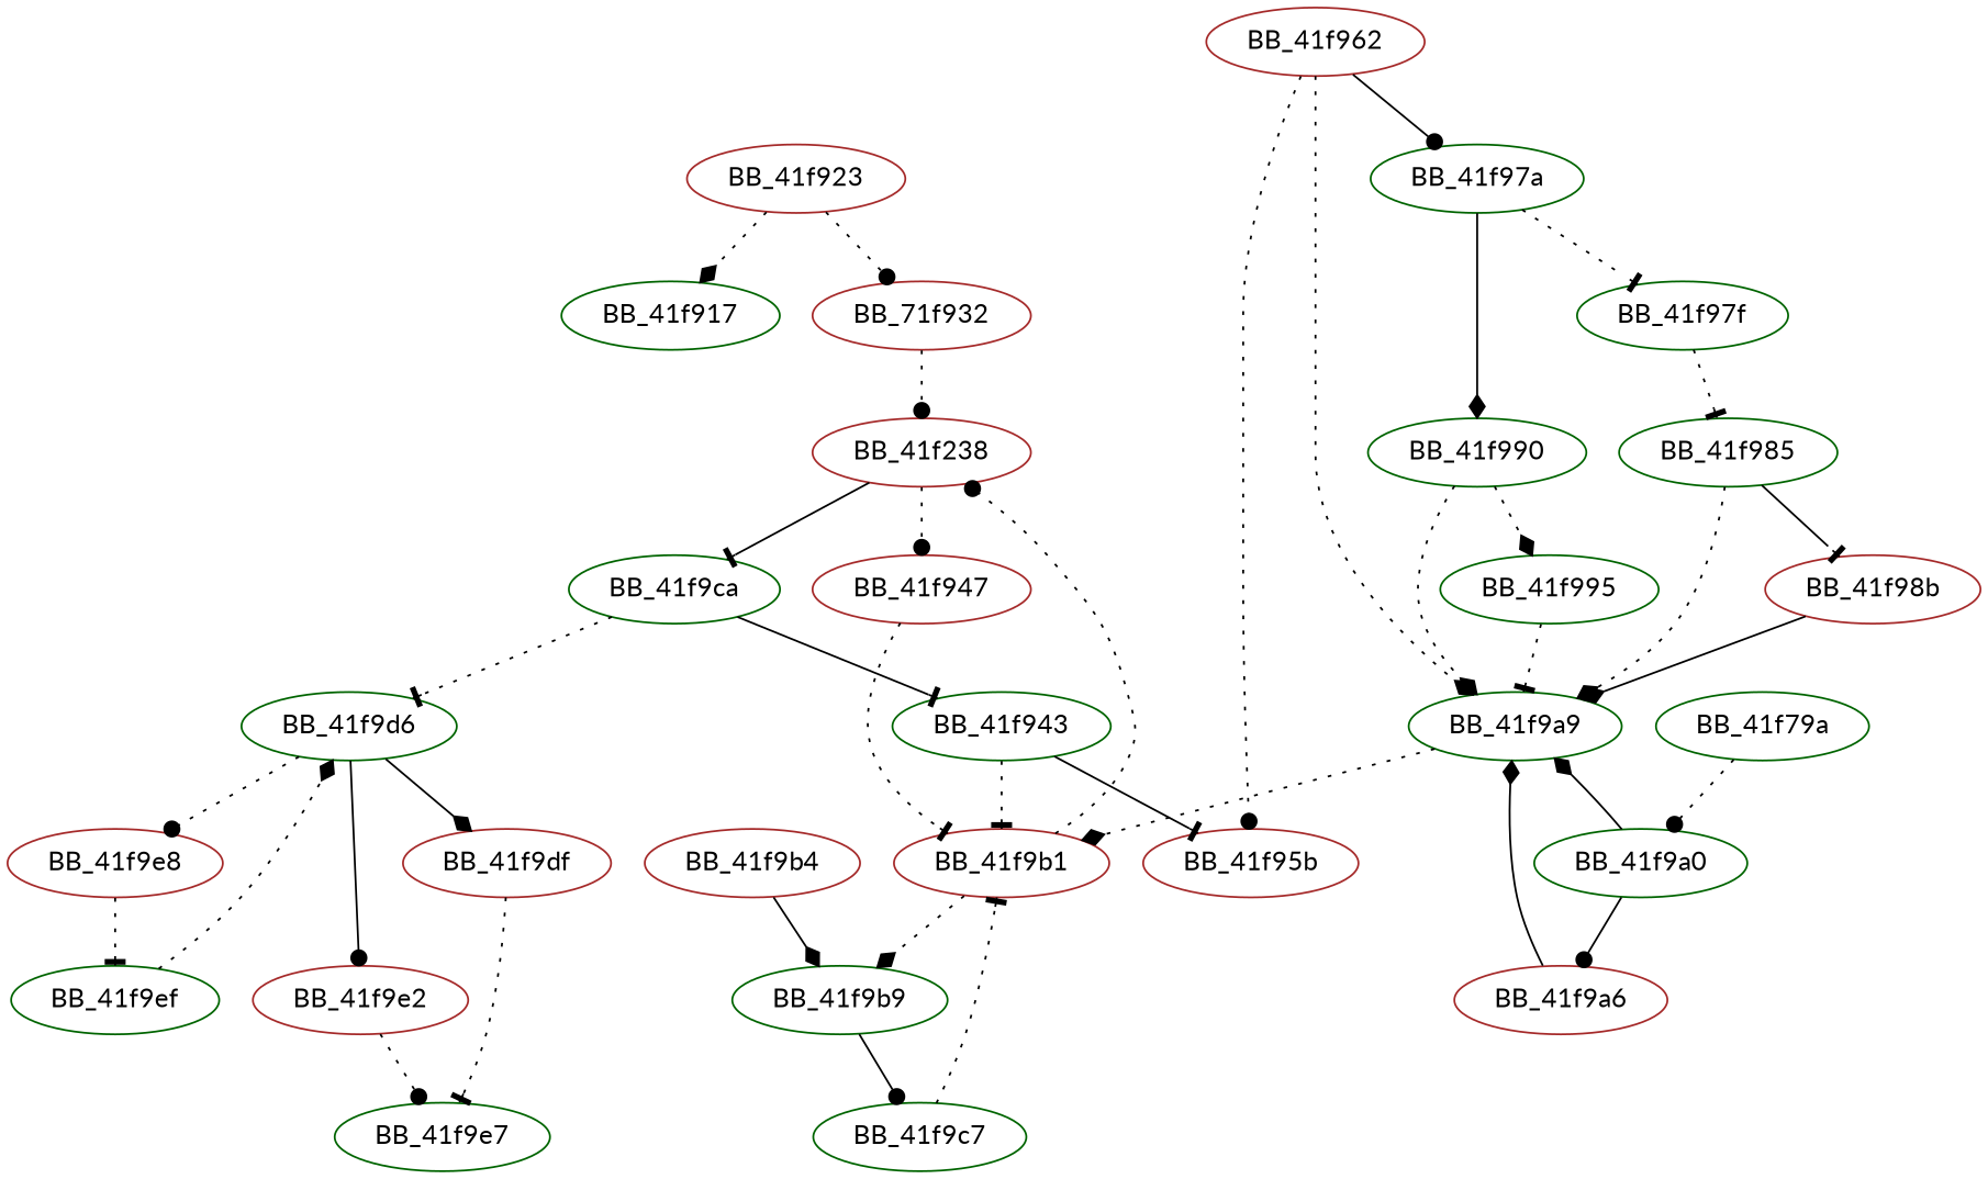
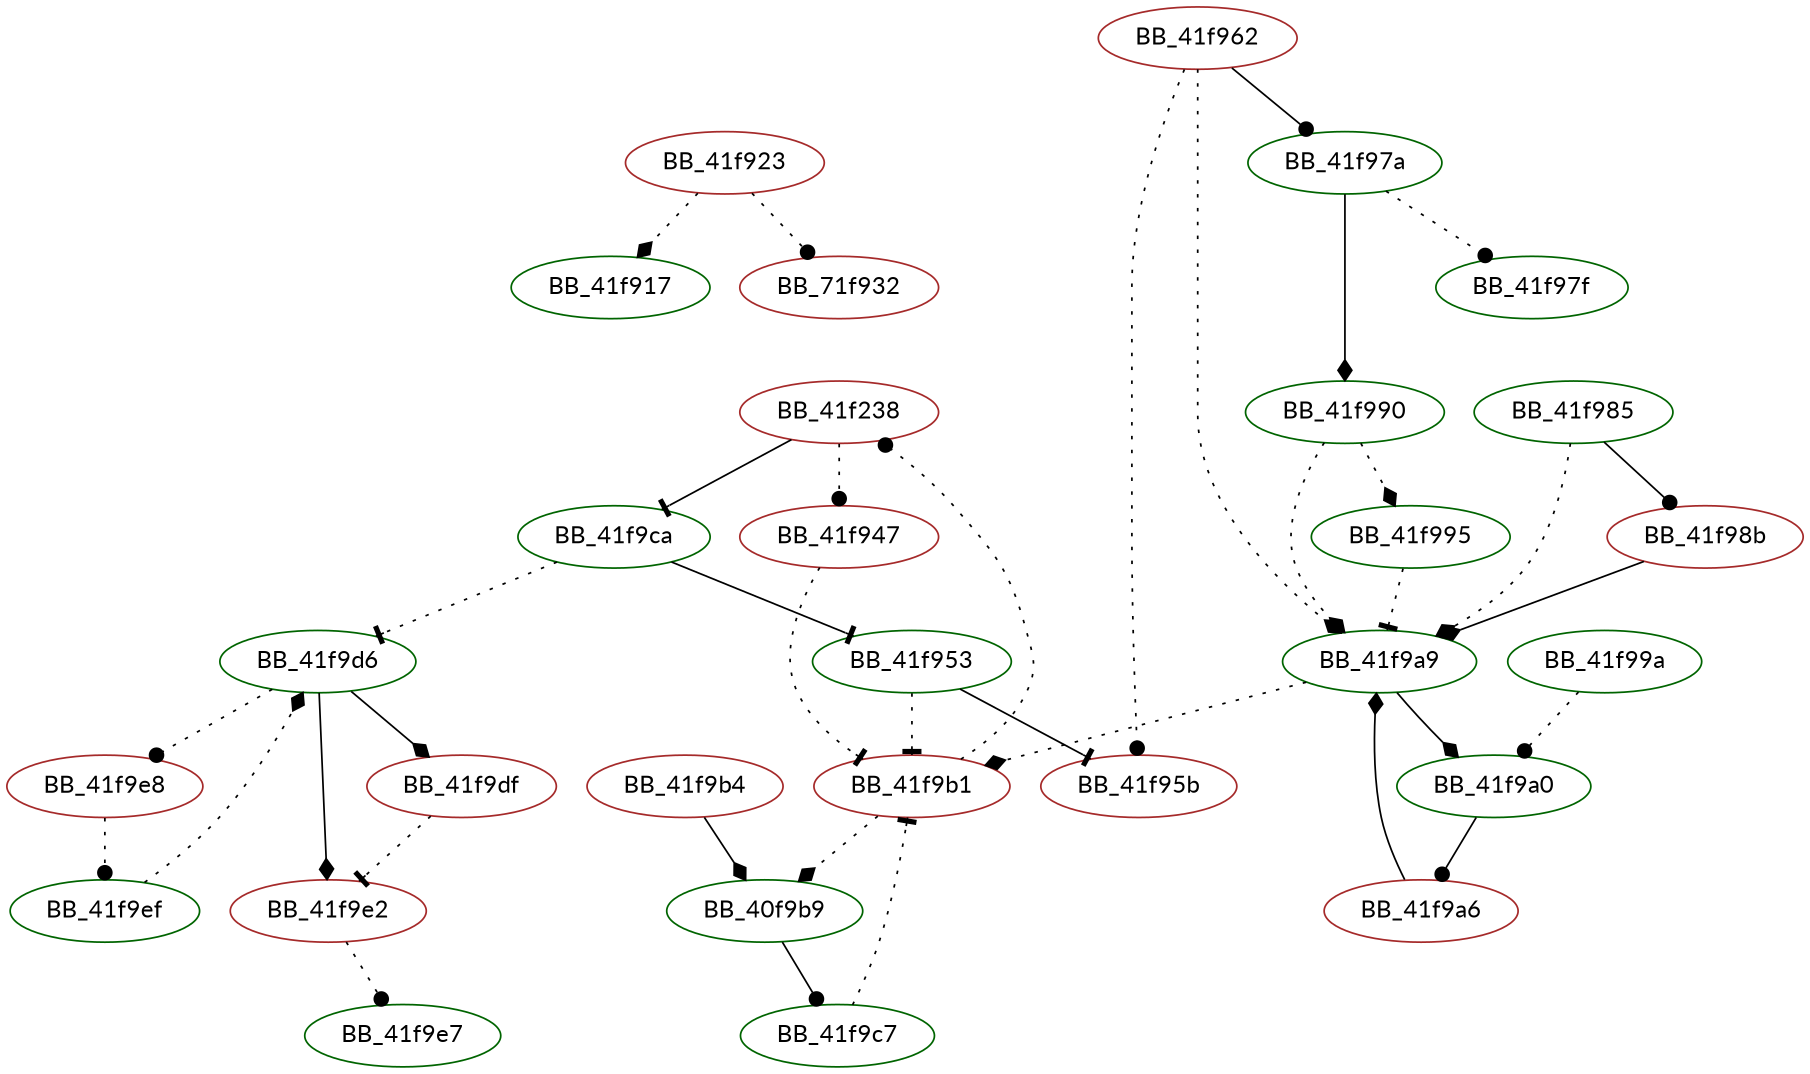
  digraph {
    fontname=Lato
    node [color=darkgreen fontname=Lato]
    edge [arrowhead=diamond fontname=Lato style=dotted]
    BB_41f923 [color=brown]
    BB_41f917
    n3 [color=brown label=BB_71f932]
    n4 [color=brown label=BB_41f238]
    BB_41f947 [color=brown]
    BB_41f9ca
    BB_41f9b1 [color=brown]
-   BB_41f953 [label=BB_41f943]
+   BB_41f953
    BB_41f9d6
    BB_41f95b [color=brown]
-   BB_41f9b9
+   BB_41f9b9 [label=BB_40f9b9]
    BB_41f9df [color=brown]
    BB_41f9e2 [color=brown]
    BB_41f9e8 [color=brown]
    BB_41f9c7
    BB_41f962 [color=brown]
    BB_41f97a
    BB_41f9a9
    BB_41f97f
    BB_41f990
    BB_41f985
    BB_41f995
    BB_41f98b [color=brown]
-   BB_41f99a [label=BB_41f79a]
+   BB_41f99a
    BB_41f9a0
    BB_41f9a6 [color=brown]
    BB_41f9b4 [color=brown]
    BB_41f9e7
    BB_41f9ef
    BB_41f923 -> BB_41f917
    BB_41f923 -> n3 [arrowhead=dot]
-   n3 -> n4 [arrowhead=dot]
    n4 -> BB_41f947 [arrowhead=dot]
    n4 -> BB_41f9ca [arrowhead=tee style=solid]
    BB_41f947 -> BB_41f9b1 [arrowhead=tee]
    BB_41f9ca -> BB_41f953 [arrowhead=tee style=solid]
    BB_41f9ca -> BB_41f9d6 [arrowhead=tee]
    BB_41f9b1 -> n4 [arrowhead=dot]
    BB_41f9b1 -> BB_41f9b9
    BB_41f953 -> BB_41f9b1 [arrowhead=tee]
    BB_41f953 -> BB_41f95b [arrowhead=tee style=solid]
    BB_41f9d6 -> BB_41f9df [style=solid]
-   BB_41f9d6 -> BB_41f9e2 [arrowhead=dot style=solid]
+   BB_41f9d6 -> BB_41f9e2 [style=solid]
    BB_41f9d6 -> BB_41f9e8 [arrowhead=dot]
    BB_41f9b9 -> BB_41f9c7 [arrowhead=dot style=solid]
-   BB_41f9df -> BB_41f9e7 [arrowhead=tee]
+   BB_41f9df -> BB_41f9e2 [arrowhead=tee]
    BB_41f9e2 -> BB_41f9e7 [arrowhead=dot]
-   BB_41f9e8 -> BB_41f9ef [arrowhead=tee]
+   BB_41f9e8 -> BB_41f9ef [arrowhead=dot]
    BB_41f9c7 -> BB_41f9b1 [arrowhead=tee]
    BB_41f962 -> BB_41f95b [arrowhead=dot]
    BB_41f962 -> BB_41f97a [arrowhead=dot style=solid]
    BB_41f962 -> BB_41f9a9
-   BB_41f97a -> BB_41f97f [arrowhead=tee]
+   BB_41f97a -> BB_41f97f [arrowhead=dot]
    BB_41f97a -> BB_41f990 [style=solid]
    BB_41f9a9 -> BB_41f9b1
-   BB_41f97f -> BB_41f985 [arrowhead=tee]
    BB_41f990 -> BB_41f9a9
    BB_41f990 -> BB_41f995
    BB_41f985 -> BB_41f9a9
-   BB_41f985 -> BB_41f98b [arrowhead=tee style=solid]
+   BB_41f985 -> BB_41f98b [arrowhead=dot style=solid]
    BB_41f995 -> BB_41f9a9 [arrowhead=tee]
    BB_41f98b -> BB_41f9a9 [style=solid]
    BB_41f99a -> BB_41f9a0 [arrowhead=dot]
-   BB_41f9a0 -> BB_41f9a9 [style=solid]
+   BB_41f9a9 -> BB_41f9a0 [style=solid]
    BB_41f9a0 -> BB_41f9a6 [arrowhead=dot style=solid]
    BB_41f9a6 -> BB_41f9a9 [style=solid]
    BB_41f9b4 -> BB_41f9b9 [style=solid]
    BB_41f9ef -> BB_41f9d6
  }
